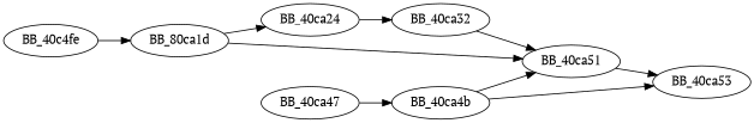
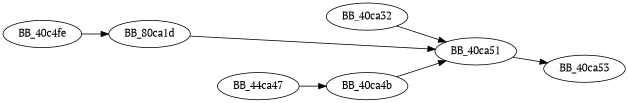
  digraph {
    fontname="PT Serif"
    rankdir=LR
    node [fontname="PT Serif"]
    edge [fontname="PT Serif"]
    n1 [label=BB_40c4fe]
    n2 [label=BB_80ca1d]
-   BB_40ca24
    BB_40ca51
    BB_40ca32
    BB_40ca53
-   BB_40ca47
+   BB_40ca47 [label=BB_44ca47]
    BB_40ca4b
    n1 -> n2
-   n2 -> BB_40ca24
    n2 -> BB_40ca51
-   BB_40ca24 -> BB_40ca32
    BB_40ca51 -> BB_40ca53
    BB_40ca32 -> BB_40ca51
    BB_40ca47 -> BB_40ca4b
    BB_40ca4b -> BB_40ca51
-   BB_40ca4b -> BB_40ca53
  }
